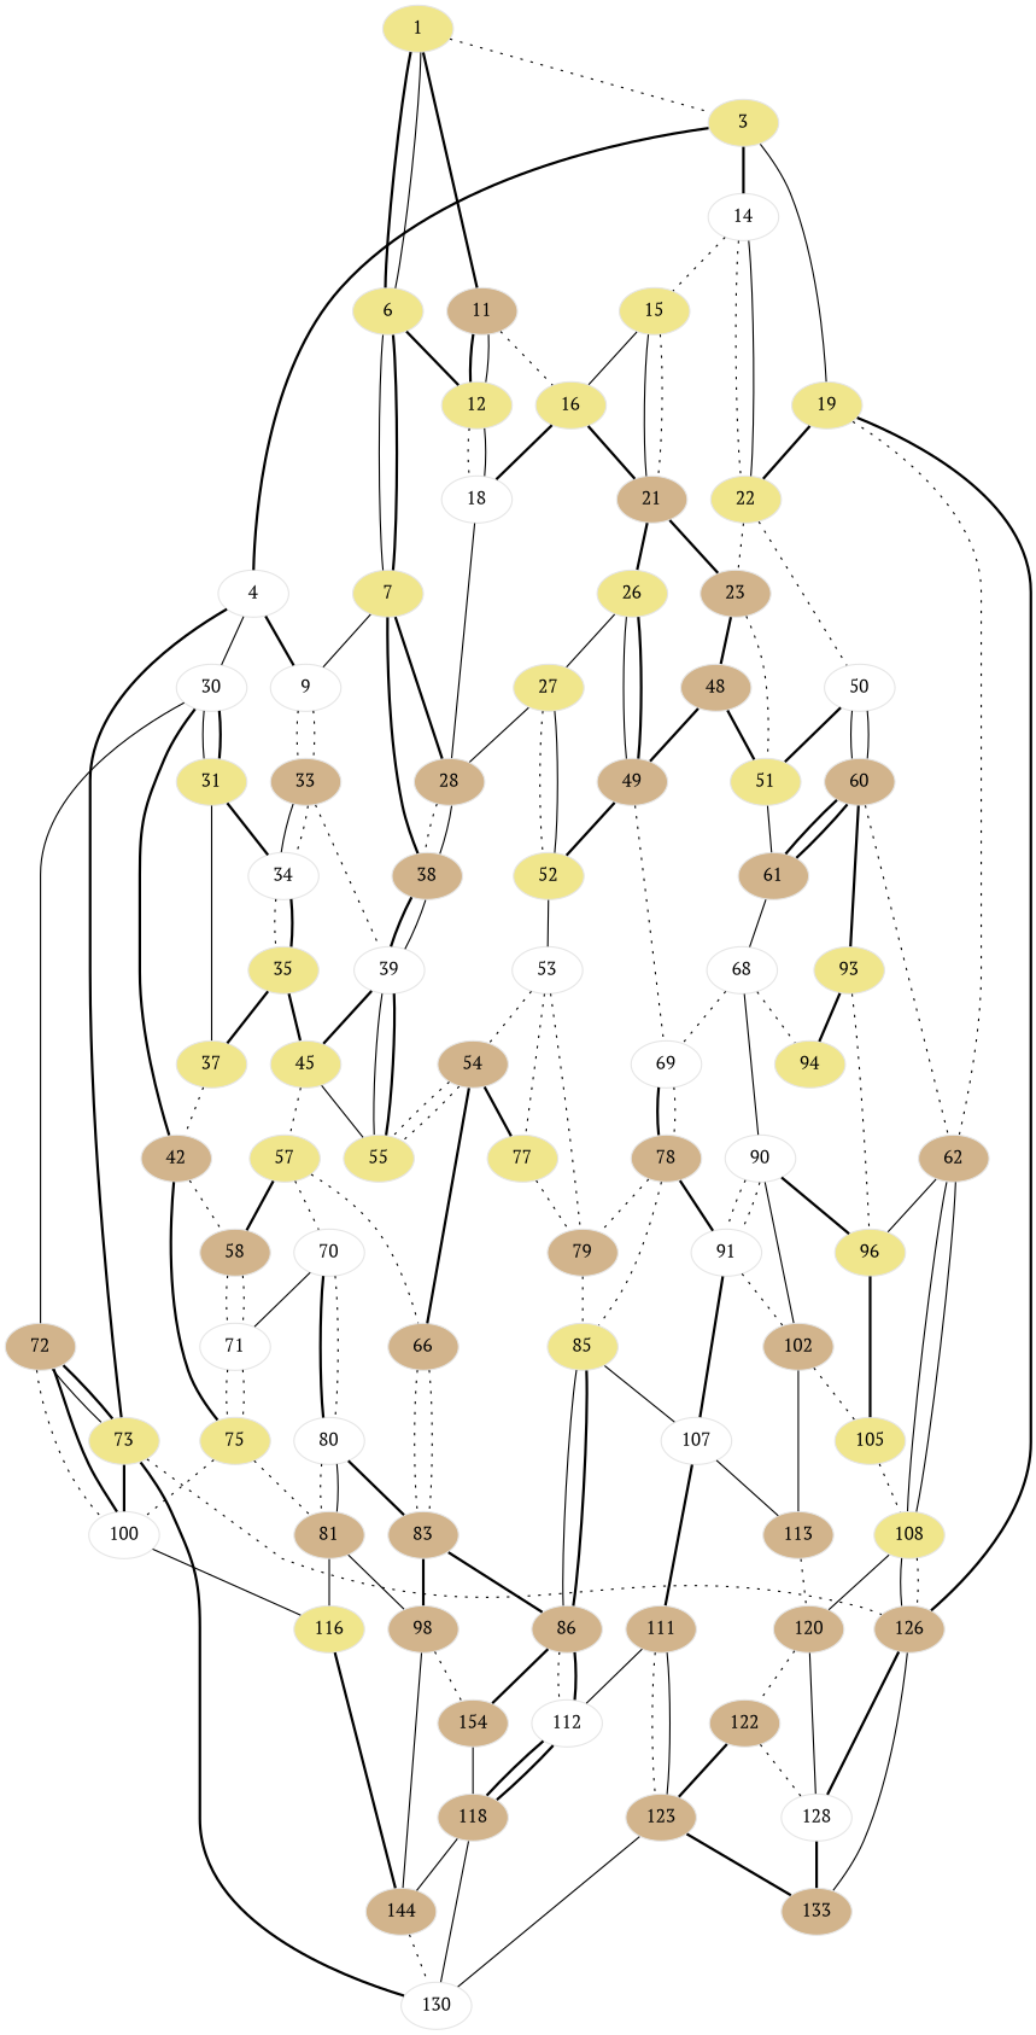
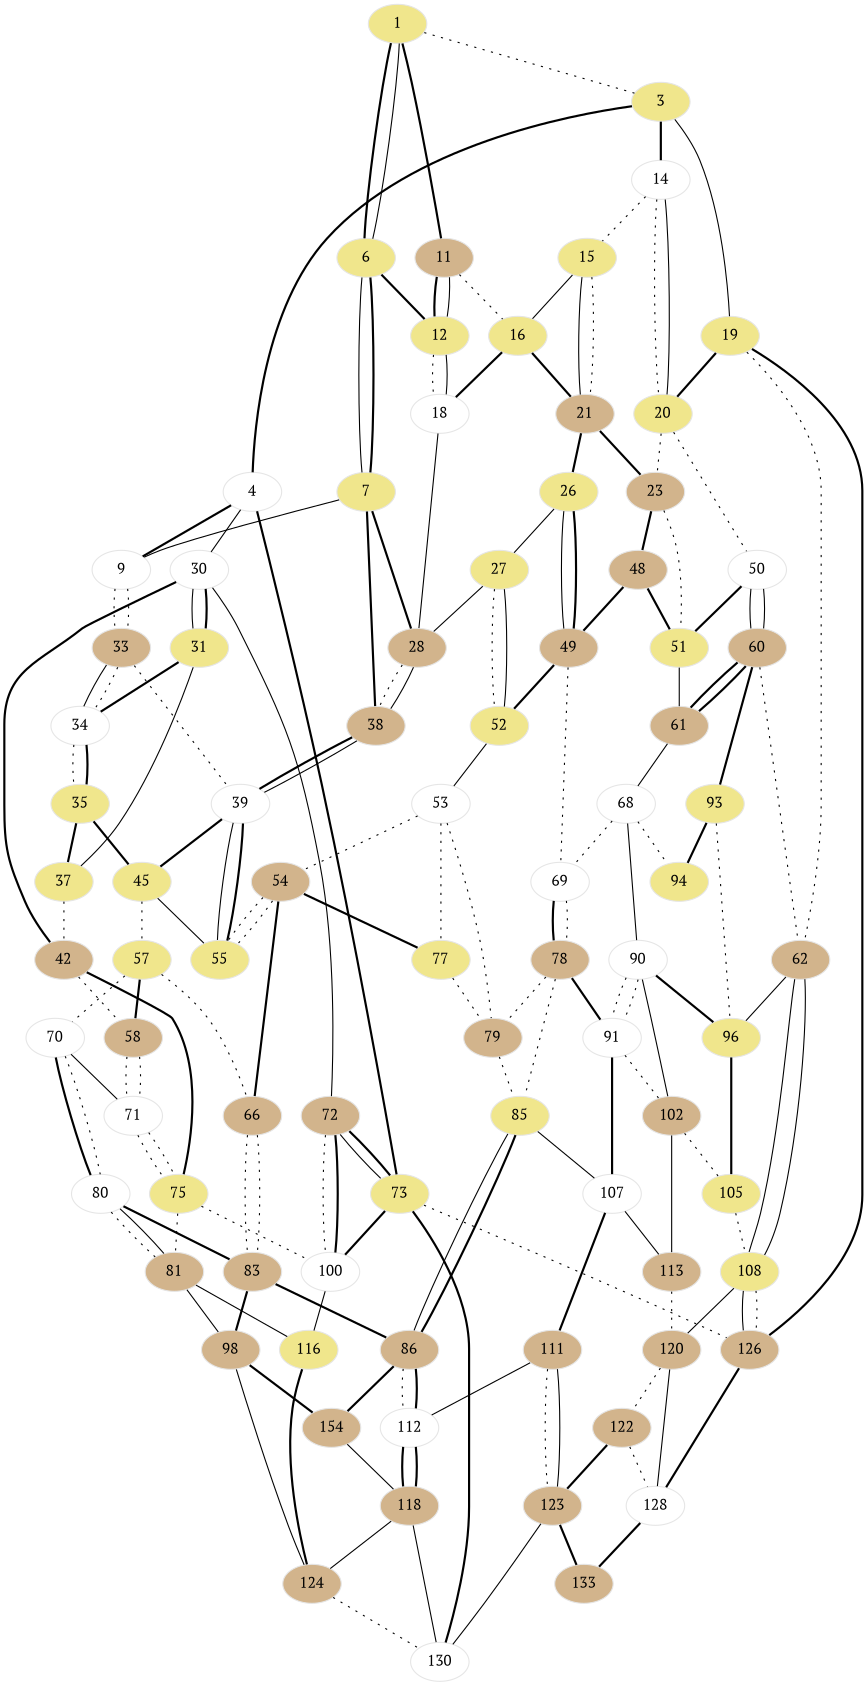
  graph {
    fontname="PT Serif"
    node [color=gray90 fillcolor=tan fontname="PT Serif" style=filled]
    edge [fontname="PT Serif" style=bold]
    1 [fillcolor=khaki super="+2"]
    3 [fillcolor=khaki super="+13"]
    6 [fillcolor=khaki]
    11
    4 [fillcolor=white super="+5"]
    14 [fillcolor=white]
    19 [fillcolor=khaki super="+20"]
    7 [fillcolor=khaki super="+8"]
    12 [fillcolor=khaki]
    16 [fillcolor=khaki super="+17"]
    9 [fillcolor=white super="+10"]
    30 [fillcolor=white super="+44"]
    73 [fillcolor=khaki super="+74"]
    15 [fillcolor=khaki]
-   22 [fillcolor=khaki super="+25"]
+   22 [fillcolor=khaki super="+25" label=20]
    62 [super="+63"]
    126 [super="+127"]
    33
    31 [fillcolor=khaki super="+32"]
    42 [super="+43"]
    72
    100 [fillcolor=white super="+117"]
    130 [fillcolor=white super="+132"]
    28 [super="+29"]
    38
    18 [fillcolor=white]
    39 [fillcolor=white super="+40"]
    34 [fillcolor=white]
    21 [super="+24"]
    23 [super="+47"]
    50 [fillcolor=white]
    26 [fillcolor=khaki]
    96 [fillcolor=khaki super="+104"]
    108 [fillcolor=khaki super="+109"]
    128 [fillcolor=white super="+129"]
    133
    48
    51 [fillcolor=khaki super="+59"]
    27 [fillcolor=khaki]
    49 [super="+56"]
    60 [super="+64"]
    61
    52 [fillcolor=khaki]
    69 [fillcolor=white]
    53 [fillcolor=white super="+76"]
    37 [fillcolor=khaki super="+41"]
    58
    75 [fillcolor=khaki super="+82"]
    35 [fillcolor=khaki super="+36"]
    45 [fillcolor=khaki super="+46"]
    55 [fillcolor=khaki]
    57 [fillcolor=khaki super="+67"]
    71 [fillcolor=white]
    81 [super="+99"]
    66
    70 [fillcolor=white]
    78 [super="+92"]
    93 [fillcolor=khaki super="+95"]
    68 [fillcolor=white super="+89"]
    54 [super="+65"]
    77 [fillcolor=khaki]
    79 [super="+84"]
    85 [fillcolor=khaki super="+101"]
    83 [super="+88"]
    80 [fillcolor=white]
    94 [fillcolor=khaki]
    90 [fillcolor=white super="+97"]
    105 [fillcolor=khaki]
    120 [super="+121"]
    98 [super="+115"]
    86 [super="+87"]
    91 [fillcolor=white super="+103"]
    102 [super="+106"]
    116 [fillcolor=khaki]
    107 [fillcolor=white super="+110"]
    n76 [label=154]
-   124 [super="+125" label=144]
+   124 [super="+125"]
    112 [fillcolor=white]
    113
    111
    118 [super="+119"]
    123 [super="+131"]
    122
    1 -- 3 [style=dotted]
    1 -- 6
    1 -- 6 [style=solid]
    1 -- 11
    3 -- 4
    3 -- 14
    3 -- 19 [style=solid weight=2]
    6 -- 7 [style=solid]
    6 -- 7
    6 -- 12
    11 -- 12
    11 -- 12 [style=solid]
    11 -- 16 [style=dotted]
    4 -- 9
    4 -- 30 [style=solid]
    4 -- 73
    14 -- 15 [style=dotted]
    14 -- 22 [style=dotted]
    14 -- 22 [style=solid]
    19 -- 22
    19 -- 62 [style=dotted]
    19 -- 126
    7 -- 9 [style=solid]
    7 -- 28
    7 -- 38
    12 -- 18 [style=dotted]
    12 -- 18 [style=solid]
    16 -- 18
    16 -- 21
    9 -- 33 [style=dotted]
    9 -- 33 [style=dotted]
    30 -- 31 [style=solid]
    30 -- 31
    30 -- 42
    30 -- 72 [style=solid]
    73 -- 126 [style=dotted]
    73 -- 100
    73 -- 130
    15 -- 16 [style=solid]
    15 -- 21 [style=solid]
    15 -- 21 [style=dotted]
    22 -- 23 [style=dotted]
    22 -- 50 [style=dotted]
    62 -- 96 [style=solid]
    62 -- 108 [style=solid]
    62 -- 108 [style=solid]
    126 -- 128
-   126 -- 133 [style=solid]
    33 -- 39 [style=dotted]
    33 -- 34 [style=solid]
    33 -- 34 [style=dotted]
    31 -- 34
    31 -- 37 [style=solid]
    42 -- 58 [style=dotted]
    42 -- 75
    72 -- 73 [style=solid]
    72 -- 73
    72 -- 100 [style=dotted]
    72 -- 100
    100 -- 116 [style=solid]
    28 -- 38 [style=dotted]
    28 -- 38 [style=solid]
    38 -- 39
    38 -- 39 [style=solid]
    18 -- 28 [style=solid]
    39 -- 45
    39 -- 55 [style=solid]
    39 -- 55
    34 -- 35 [style=dotted]
    34 -- 35
    21 -- 23
    21 -- 26
    23 -- 48
    23 -- 51 [style=dotted]
    50 -- 51
    50 -- 60 [style=solid]
    50 -- 60 [style=solid]
    26 -- 27 [style=solid]
    26 -- 49 [style=solid]
    26 -- 49
    96 -- 105
    108 -- 126 [style=solid]
    108 -- 126 [style=dotted]
    108 -- 120 [style=solid]
    128 -- 133
    48 -- 51
    48 -- 49
    51 -- 61 [style=solid]
    27 -- 28 [style=solid]
    27 -- 52 [style=dotted]
    27 -- 52 [style=solid]
    49 -- 52
    49 -- 69 [style=dotted]
    60 -- 62 [style=dotted]
    60 -- 61
    60 -- 61
    60 -- 93
    61 -- 68 [style=solid]
    52 -- 53 [style=solid]
    69 -- 78
    69 -- 78 [style=dotted]
    53 -- 54 [style=dotted]
    53 -- 77 [style=dotted]
    53 -- 79 [style=dotted]
    37 -- 42 [style=dotted]
    58 -- 71 [style=dotted]
    58 -- 71 [style=dotted]
    75 -- 100 [style=dotted]
    75 -- 81 [style=dotted]
    35 -- 37 [weight=2]
    35 -- 45
    45 -- 55 [style=solid]
    45 -- 57 [style=dotted]
    57 -- 58
    57 -- 66 [style=dotted]
    57 -- 70 [style=dotted]
    71 -- 75 [style=dotted]
    71 -- 75 [style=dotted]
    81 -- 98 [style=solid]
    81 -- 116 [style=solid]
    66 -- 83 [style=dotted]
    66 -- 83 [style=dotted]
    70 -- 71 [style=solid]
    70 -- 80
    70 -- 80 [style=dotted]
    78 -- 79 [style=dotted]
    78 -- 85 [style=dotted]
    78 -- 91
    93 -- 96 [style=dotted]
    93 -- 94 [weight=2]
    68 -- 69 [style=dotted]
    68 -- 94 [style=dotted]
    68 -- 90 [style=solid]
    54 -- 55 [style=dotted]
    54 -- 55 [style=dotted]
    54 -- 66
    54 -- 77
    77 -- 79 [style=dotted]
    79 -- 85 [style=dotted]
    85 -- 86 [style=solid]
    85 -- 86
    85 -- 107 [style=solid]
    83 -- 98
    83 -- 86
    80 -- 81 [style=dotted]
    80 -- 81 [style=solid]
    80 -- 83
    90 -- 96
    90 -- 91 [style=dotted]
    90 -- 91 [style=dotted]
    90 -- 102 [style=solid]
    105 -- 108 [style=dotted]
    120 -- 128 [style=solid]
    120 -- 122 [style=dotted]
-   98 -- n76 [style=dotted]
+   98 -- n76
    98 -- 124 [style=solid]
    86 -- n76
    86 -- 112 [style=dotted]
    86 -- 112
    91 -- 102 [style=dotted]
    91 -- 107
    102 -- 105 [style=dotted]
    102 -- 113 [style=solid]
    116 -- 124
    107 -- 113 [style=solid]
    107 -- 111
    n76 -- 118 [style=solid]
    124 -- 130 [style=dotted]
    112 -- 118
    112 -- 118
    113 -- 120 [style=dotted]
    111 -- 112 [style=solid]
    111 -- 123 [style=dotted]
    111 -- 123 [style=solid]
    118 -- 130 [style=solid]
    118 -- 124 [style=solid]
    123 -- 130 [style=solid]
    123 -- 133
    122 -- 128 [style=dotted]
    122 -- 123
  }
